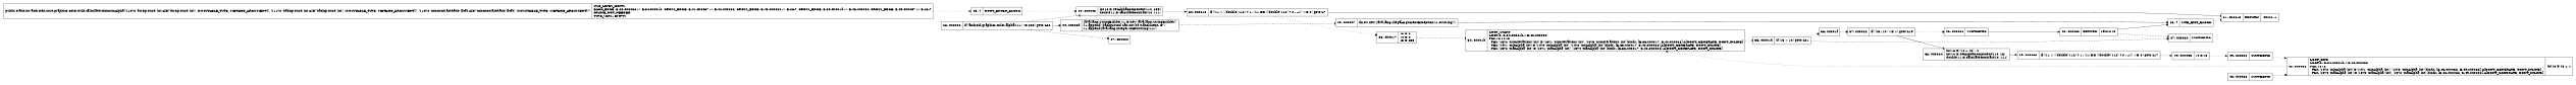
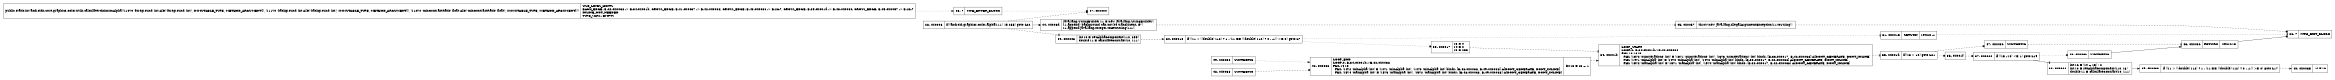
  digraph {
    rankdir=LR
    node [shape=record]
    edge [arrowhead=dot style=dashed]
-   n1 [label="{25\:\ ?|DONT_ENTER_BLOCK\l}"]
+   n1 [label="{25\:\ ?|MTH_ENTER_BLOCK\l}"]
    n2 [label="{27\:\ 0x0000}"]
    n3 [label="{28\:\ 0x0006|if (android.graphics.Color.alpha(r11) != 255) goto L22\l}"]
    n4 [label="{29\:\ 0x0008|int r0 = setAlphaComponent(r10, 255)\ldouble r1 = calculateContrast(r0, r11)\l}"]
    n5 [label="{44\:\ 0x003d|java.lang.StringBuilder r1 = new java.lang.StringBuilder()\lr1.append(\"background can not be translucent: #\")\lr1.append(java.lang.Integer.toHexString(r11))\l}"]
    n6 [label="{30\:\ 0x0013|if ((r1 \> ((double) r12) ? 1 : (r1 == ((double) r12) ? 0 : \-1)) \>= 0) goto L7\l}"]
    n7 [label="{45\:\ 0x0057|throw new java.lang.IllegalArgumentException(r1.toString())\l}"]
    n8 [label="{31\:\ 0x0015|RETURN\l|return \-1\l}"]
    n9 [label="{33\:\ 0x0017|r3 = 0\lr4 = 0\lr5 = 255\l}"]
    n10 [label="{26\:\ ?|MTH_EXIT_BLOCK\l}"]
    n11 [label="{34\:\ 0x001b|LOOP_START\lLOOP:0: B:34:0x001b\-\>B:42:0x0038\lPHI: r3 r4 r5 \l  PHI: (r3v2 'numIterations' int) = (r3v1 'numIterations' int), (r3v3 'numIterations' int) binds: [B:33:0x0017, B:42:0x0038] A[DONT_GENERATE, DONT_INLINE]\l  PHI: (r4v1 'minAlpha' int) = (r4v0 'minAlpha' int), (r4v2 'minAlpha' int) binds: [B:33:0x0017, B:42:0x0038] A[DONT_GENERATE, DONT_INLINE]\l  PHI: (r5v2 'maxAlpha' int) = (r5v1 'maxAlpha' int), (r5v4 'maxAlpha' int) binds: [B:33:0x0017, B:42:0x0038] A[DONT_GENERATE, DONT_INLINE]\l}"]
    n12 [label="{35\:\ 0x001d|if (r3 \> 10) goto L21\l}"]
    n13 [label="{36\:\ 0x001f}"]
    n14 [label="{47\:\ 0x003c|SYNTHETIC\l}"]
    n15 [label="{37\:\ 0x0022|if ((r5 \- r4) \<= 1) goto L19\l}"]
    n16 [label="{43\:\ 0x003c|RETURN\l|return r5\l}"]
    n17 [label="{38\:\ 0x0024|int r6 = (r4 + r5) \/ 2\lint r0 = setAlphaComponent(r10, r6)\ldouble r1 = calculateContrast(r0, r11)\l}"]
    n18 [label="{46\:\ 0x003c|SYNTHETIC\l}"]
    n19 [label="{39\:\ 0x0033|if ((r1 \> ((double) r12) ? 1 : (r1 == ((double) r12) ? 0 : \-1)) \>= 0) goto L17\l}"]
    n20 [label="{40\:\ 0x0035|r4 = r6\l}"]
    n21 [label="{49\:\ 0x0038|SYNTHETIC\l}"]
    n22 [label="{42\:\ 0x0038|LOOP_END\lLOOP:0: B:34:0x001b\-\>B:42:0x0038\lPHI: r4 r5 \l  PHI: (r4v2 'minAlpha' int) = (r4v1 'minAlpha' int), (r4v3 'minAlpha' int) binds: [B:48:0x0038, B:49:0x0038] A[DONT_GENERATE, DONT_INLINE]\l  PHI: (r5v4 'maxAlpha' int) = (r5v3 'maxAlpha' int), (r5v2 'maxAlpha' int) binds: [B:48:0x0038, B:49:0x0038] A[DONT_GENERATE, DONT_INLINE]\l|int r3 = r3 + 1\l}"]
    n23 [label="{48\:\ 0x0038|SYNTHETIC\l}"]
    n24 [label="{public static int androidx.core.graphics.ColorUtils.calculateMinimumAlpha((r10v0 'foreground' int A[D('foreground' int), IMMUTABLE_TYPE, METHOD_ARGUMENT]), (r11v0 'background' int A[D('background' int), IMMUTABLE_TYPE, METHOD_ARGUMENT]), (r12v0 'minContrastRatio' float A[D('minContrastRatio' float), IMMUTABLE_TYPE, METHOD_ARGUMENT]))  | USE_LINES_HINTS\lBACK_EDGE: B:42:0x0038 \-\> B:34:0x001b, CROSS_EDGE: B:41:0x0037 \-\> B:42:0x0038, CROSS_EDGE: B:43:0x003c \-\> B:26:?, CROSS_EDGE: B:35:0x001d \-\> B:43:0x003c, CROSS_EDGE: B:45:0x0057 \-\> B:26:?\lINLINE_NOT_NEEDED\lTYPE_VARS: EMPTY\l}"]
-   n1 -> n4 [style=dotted]
+   n1 -> n2 [style=dotted]
    n3 -> n2
    n3 -> n4 [arrowhead=tee]
    n3 -> n5 [style=solid]
    n4 -> n6 [arrowhead=normal]
    n5 -> n7 [arrowhead=tee]
-   n6 -> n8 [arrowhead=tee style=solid]
+   n6 -> n8 [arrowhead=tee style=dotted]
    n6 -> n9 [style=dotted]
-   n7 -> n10 [style=solid]
-   n10 -> n8 [arrowhead=tee style=dotted]
+   n7 -> n10
+   n8 -> n10 [arrowhead=tee style=dotted]
    n9 -> n11 [arrowhead=tee]
    n11 -> n12 [arrowhead=tee]
    n12 -> n13 [style=dotted]
    n12 -> n14
    n13 -> n15
-   n16 -> n14 [arrowhead=tee]
+   n14 -> n16 [arrowhead=tee]
    n15 -> n17 [arrowhead=tee style=solid]
    n15 -> n18 [style=dotted]
    n16 -> n10 [style=solid]
    n17 -> n19 [arrowhead=normal style=solid]
    n18 -> n16 [arrowhead=normal style=solid]
    n19 -> n20 [arrowhead=normal]
-   n20 -> n21 [arrowhead=normal style=dotted]
    n21 -> n22 [arrowhead=normal style=dotted]
-   n22 -> n11 [arrowhead=normal style=dotted]
+   n22 -> n11 [arrowhead=normal]
    n23 -> n22
    n24 -> n1 [arrowhead=normal style=dotted]
  }
